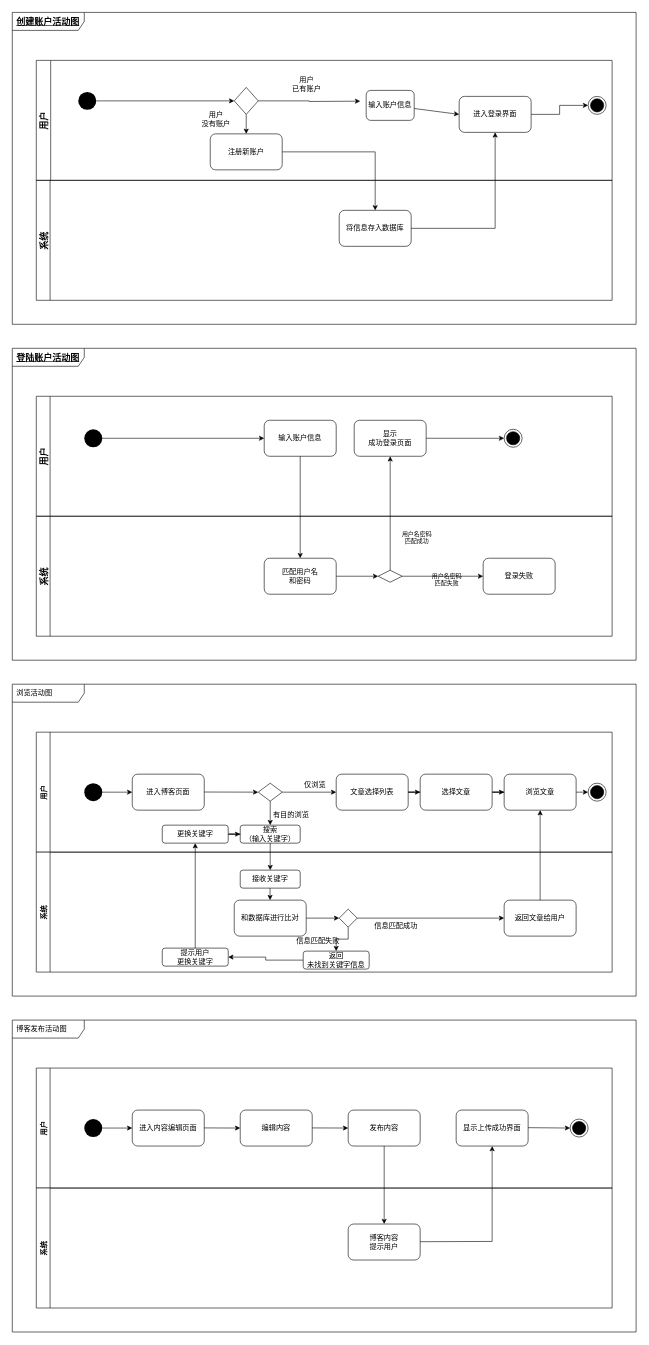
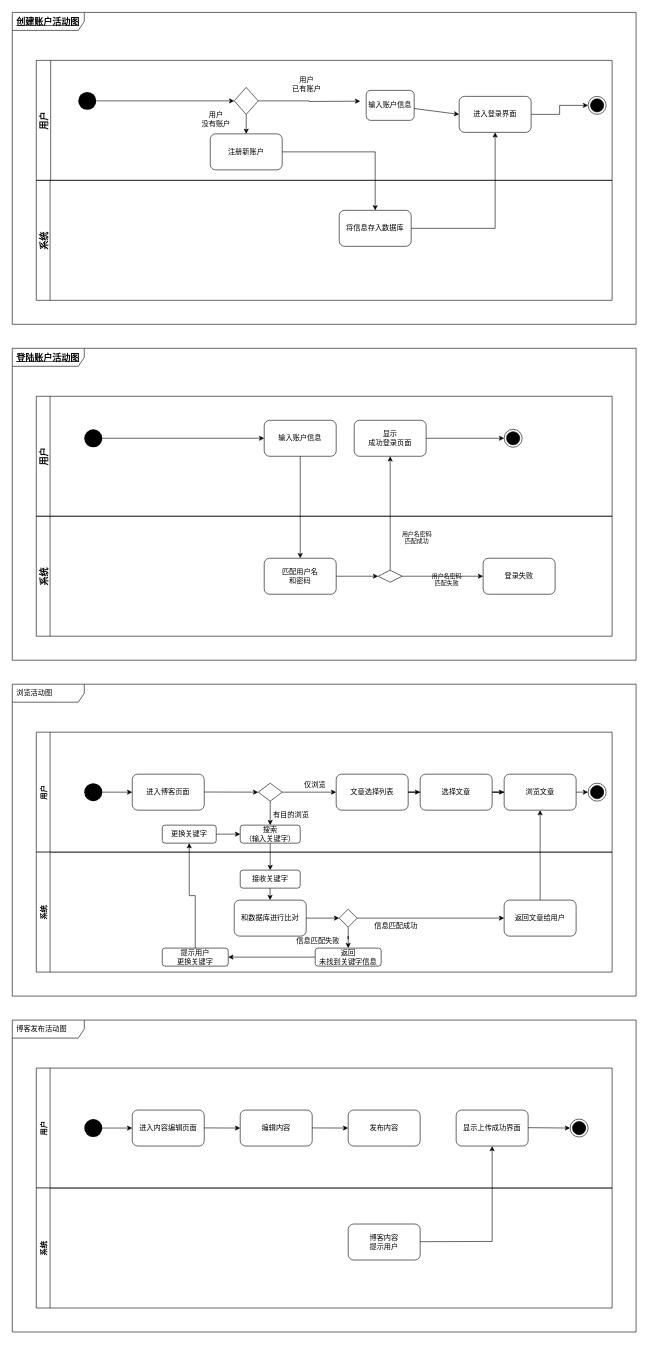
  <mxCell id="0" />
  <mxCell id="1" parent="0" />
  <mxCell id="2" value="浏览活动图" style="shape=umlFrame;whiteSpace=wrap;html=1;width=120;height=30;boundedLbl=1;verticalAlign=middle;align=left;spacingLeft=5;" parent="1" vertex="1"><mxGeometry x="20" y="1140" width="1040" height="520" as="geometry" /></mxCell>
  <mxCell id="3" value="&lt;span style=&quot;font-weight: 700; text-align: center; text-decoration-line: underline;&quot;&gt;登陆账户活动图&lt;/span&gt;" style="shape=umlFrame;whiteSpace=wrap;html=1;width=120;height=30;boundedLbl=1;verticalAlign=middle;align=left;spacingLeft=5;fontSize=15;fillColor=none;" parent="1" vertex="1"><mxGeometry x="20" y="580" width="1040" height="520" as="geometry" /></mxCell>
  <mxCell id="4" value="&lt;span style=&quot;font-weight: 700; text-align: center; text-decoration-line: underline;&quot;&gt;创建账户活动图&lt;/span&gt;" style="shape=umlFrame;whiteSpace=wrap;html=1;width=120;height=30;boundedLbl=1;verticalAlign=middle;align=left;spacingLeft=5;fontSize=15;fillColor=none;" parent="1" vertex="1"><mxGeometry x="20" y="20" width="1040" height="520" as="geometry" /></mxCell>
  <mxCell id="5" value="博客发布活动图" style="shape=umlFrame;whiteSpace=wrap;html=1;width=120;height=30;boundedLbl=1;verticalAlign=middle;align=left;spacingLeft=5;" parent="1" vertex="1"><mxGeometry x="20" y="1700" width="1040" height="520" as="geometry" /></mxCell>
  <mxCell id="6" value="用户" style="swimlane;horizontal=0;" parent="1" vertex="1"><mxGeometry x="60" y="1780" width="960" height="200" as="geometry" /></mxCell>
  <mxCell id="7" value="" style="ellipse;fillColor=#000000;strokeColor=none;" parent="6" vertex="1"><mxGeometry x="80" y="85" width="30" height="30" as="geometry" /></mxCell>
  <mxCell id="8" value="进入内容编辑页面" style="rounded=1;whiteSpace=wrap;html=1;" parent="6" vertex="1"><mxGeometry x="160" y="70" width="120" height="60" as="geometry" /></mxCell>
  <mxCell id="9" value="编辑内容&lt;span style=&quot;color: rgba(0, 0, 0, 0); font-family: monospace; font-size: 0px; text-align: start;&quot;&gt;%3CmxGraphModel%3E%3Croot%3E%3CmxCell%20id%3D%220%22%2F%3E%3CmxCell%20id%3D%221%22%20parent%3D%220%22%2F%3E%3CmxCell%20id%3D%222%22%20value%3D%22%E8%BF%9B%E5%85%A5%E7%BC%96%E8%BE%91%E9%A1%B5%E9%9D%A2%22%20style%3D%22rounded%3D1%3BwhiteSpace%3Dwrap%3Bhtml%3D1%3B%22%20vertex%3D%221%22%20parent%3D%221%22%3E%3CmxGeometry%20x%3D%22240%22%20y%3D%22270%22%20width%3D%22120%22%20height%3D%2260%22%20as%3D%22geometry%22%2F%3E%3C%2FmxCell%3E%3C%2Froot%3E%3C%2FmxGraphModel%3E&lt;/span&gt;" style="rounded=1;whiteSpace=wrap;html=1;" parent="6" vertex="1"><mxGeometry x="340" y="70" width="120" height="60" as="geometry" /></mxCell>
  <mxCell id="10" value="发布内容" style="rounded=1;whiteSpace=wrap;html=1;" parent="6" vertex="1"><mxGeometry x="520" y="70" width="120" height="60" as="geometry" /></mxCell>
  <mxCell id="11" value="显示上传成功界面" style="rounded=1;whiteSpace=wrap;html=1;" parent="6" vertex="1"><mxGeometry x="700" y="70" width="120" height="60" as="geometry" /></mxCell>
  <mxCell id="12" value="" style="endArrow=classic;html=1;rounded=0;exitX=1;exitY=0.5;exitDx=0;exitDy=0;entryX=0;entryY=0.5;entryDx=0;entryDy=0;" parent="6" target="9" edge="1"><mxGeometry width="50" height="50" relative="1" as="geometry"><mxPoint x="280" y="99.76" as="sourcePoint" /><mxPoint x="330" y="99.76" as="targetPoint" /></mxGeometry></mxCell>
  <mxCell id="13" value="" style="endArrow=classic;html=1;rounded=0;exitX=1;exitY=0.5;exitDx=0;exitDy=0;entryX=0;entryY=0.5;entryDx=0;entryDy=0;" parent="6" target="10" edge="1"><mxGeometry width="50" height="50" relative="1" as="geometry"><mxPoint x="460" y="99.76" as="sourcePoint" /><mxPoint x="510" y="99.76" as="targetPoint" /></mxGeometry></mxCell>
  <mxCell id="14" value="" style="ellipse;html=1;shape=endState;fillColor=#000000;strokeColor=#000000;" parent="6" vertex="1"><mxGeometry x="890" y="85" width="30" height="30" as="geometry" /></mxCell>
  <mxCell id="15" value="" style="endArrow=classic;html=1;rounded=0;exitX=1;exitY=0.5;exitDx=0;exitDy=0;entryX=0;entryY=0.5;entryDx=0;entryDy=0;" parent="6" target="14" edge="1"><mxGeometry width="50" height="50" relative="1" as="geometry"><mxPoint x="820" y="99.33" as="sourcePoint" /><mxPoint x="880" y="99.57" as="targetPoint" /></mxGeometry></mxCell>
  <mxCell id="16" value="" style="endArrow=classic;html=1;rounded=0;exitX=1;exitY=0.5;exitDx=0;exitDy=0;entryX=0;entryY=0.5;entryDx=0;entryDy=0;" parent="6" source="7" target="8" edge="1"><mxGeometry width="50" height="50" relative="1" as="geometry"><mxPoint x="400" y="185" as="sourcePoint" /><mxPoint x="150" y="85" as="targetPoint" /></mxGeometry></mxCell>
  <mxCell id="17" value="系统" style="swimlane;horizontal=0;" parent="1" vertex="1"><mxGeometry x="60" y="1980" width="960" height="200" as="geometry" /></mxCell>
  <mxCell id="18" value="博客内容&lt;br&gt;提示用户" style="rounded=1;whiteSpace=wrap;html=1;" parent="17" vertex="1"><mxGeometry x="520" y="60" width="120" height="60" as="geometry" /></mxCell>
  <mxCell id="19" value="" style="endArrow=classic;html=1;rounded=0;exitX=1;exitY=0.5;exitDx=0;exitDy=0;entryX=0.5;entryY=1;entryDx=0;entryDy=0;" parent="17" target="11" edge="1"><mxGeometry width="50" height="50" relative="1" as="geometry"><mxPoint x="640" y="89.47" as="sourcePoint" /><mxPoint x="700" y="89.71" as="targetPoint" /><Array as="points"><mxPoint x="760" y="89" /></Array></mxGeometry></mxCell>
- <mxCell id="20" value="" style="endArrow=classic;html=1;rounded=0;exitX=0.5;exitY=1;exitDx=0;exitDy=0;entryX=0.5;entryY=0;entryDx=0;entryDy=0;" parent="1" source="10" target="18" edge="1"><mxGeometry width="50" height="50" relative="1" as="geometry"><mxPoint x="590" y="1925" as="sourcePoint" /><mxPoint x="630" y="1985" as="targetPoint" /></mxGeometry></mxCell>
  <mxCell id="21" value="用户" style="swimlane;horizontal=0;" parent="1" vertex="1"><mxGeometry x="60" y="1220" width="960" height="200" as="geometry" /></mxCell>
  <mxCell id="22" value="" style="ellipse;fillColor=#000000;strokeColor=none;" parent="21" vertex="1"><mxGeometry x="80" y="85" width="30" height="30" as="geometry" /></mxCell>
  <mxCell id="23" value="进入博客页面" style="rounded=1;whiteSpace=wrap;html=1;" parent="21" vertex="1"><mxGeometry x="160" y="70" width="120" height="60" as="geometry" /></mxCell>
  <mxCell id="24" value="浏览文章" style="rounded=1;whiteSpace=wrap;html=1;" parent="21" vertex="1"><mxGeometry x="780" y="70" width="120" height="60" as="geometry" /></mxCell>
  <mxCell id="25" value="" style="endArrow=classic;html=1;rounded=0;exitX=1;exitY=0.5;exitDx=0;exitDy=0;entryX=0;entryY=0.5;entryDx=0;entryDy=0;" parent="21" target="28" edge="1"><mxGeometry width="50" height="50" relative="1" as="geometry"><mxPoint x="280" y="99.76" as="sourcePoint" /><mxPoint x="340" y="100" as="targetPoint" /></mxGeometry></mxCell>
  <mxCell id="26" value="" style="ellipse;html=1;shape=endState;fillColor=#000000;strokeColor=#000000;" parent="21" vertex="1"><mxGeometry x="920" y="85" width="30" height="30" as="geometry" /></mxCell>
  <mxCell id="27" value="" style="endArrow=classic;html=1;rounded=0;exitX=1;exitY=0.5;exitDx=0;exitDy=0;entryX=0;entryY=0.5;entryDx=0;entryDy=0;" parent="21" source="24" target="26" edge="1"><mxGeometry width="50" height="50" relative="1" as="geometry"><mxPoint x="820" y="99.33" as="sourcePoint" /><mxPoint x="880" y="99.57" as="targetPoint" /></mxGeometry></mxCell>
  <mxCell id="28" value="" style="rhombus;" parent="21" vertex="1"><mxGeometry x="370" y="85" width="40" height="30" as="geometry" /></mxCell>
  <mxCell id="29" value="仅浏览" style="text;html=1;strokeColor=none;fillColor=none;align=center;verticalAlign=middle;whiteSpace=wrap;rounded=0;" parent="21" vertex="1"><mxGeometry x="430" y="80" width="70" height="15" as="geometry" /></mxCell>
  <mxCell id="30" value="有目的浏览" style="text;html=1;strokeColor=none;fillColor=none;align=center;verticalAlign=middle;whiteSpace=wrap;rounded=0;" parent="21" vertex="1"><mxGeometry x="390" y="130" width="70" height="15" as="geometry" /></mxCell>
  <mxCell id="31" value="搜索&lt;br&gt;（输入关键字）" style="rounded=1;whiteSpace=wrap;html=1;" parent="21" vertex="1"><mxGeometry x="340" y="155" width="100" height="30" as="geometry" /></mxCell>
  <mxCell id="32" value="" style="endArrow=classic;html=1;rounded=0;exitX=0.5;exitY=1;exitDx=0;exitDy=0;startArrow=none;entryX=0.5;entryY=0;entryDx=0;entryDy=0;" parent="21" source="28" target="31" edge="1"><mxGeometry width="50" height="50" relative="1" as="geometry"><mxPoint x="389.33" y="130" as="sourcePoint" /><mxPoint x="389" y="145" as="targetPoint" /></mxGeometry></mxCell>
  <mxCell id="33" value="文章选择列表" style="rounded=1;whiteSpace=wrap;html=1;" parent="21" vertex="1"><mxGeometry x="500" y="70" width="120" height="60" as="geometry" /></mxCell>
  <mxCell id="34" value="" style="endArrow=classic;html=1;rounded=0;exitX=1;exitY=0.5;exitDx=0;exitDy=0;entryX=0;entryY=0.5;entryDx=0;entryDy=0;" parent="21" source="22" target="23" edge="1"><mxGeometry width="50" height="50" relative="1" as="geometry"><mxPoint x="400" y="185" as="sourcePoint" /><mxPoint x="150" y="85" as="targetPoint" /></mxGeometry></mxCell>
  <mxCell id="35" style="edgeStyle=orthogonalEdgeStyle;rounded=0;orthogonalLoop=1;jettySize=auto;html=1;" parent="21" source="36" target="31" edge="1"><mxGeometry relative="1" as="geometry" /></mxCell>
- <mxCell id="36" value="更换关键字" style="rounded=1;whiteSpace=wrap;html=1;" parent="21" vertex="1"><mxGeometry x="210" y="155" width="110" height="30" as="geometry" /></mxCell>
+ <mxCell id="36" value="更换关键字" style="rounded=1;whiteSpace=wrap;html=1;" parent="21" vertex="1"><mxGeometry x="210" y="155" width="90" height="30" as="geometry" /></mxCell>
  <mxCell id="37" value="" style="endArrow=classic;html=1;rounded=0;entryX=0;entryY=0.5;entryDx=0;entryDy=0;exitX=1;exitY=0.5;exitDx=0;exitDy=0;" edge="1" parent="21" source="28" target="33"><mxGeometry width="50" height="50" relative="1" as="geometry"><mxPoint x="480" y="180" as="sourcePoint" /><mxPoint x="520" y="130" as="targetPoint" /></mxGeometry></mxCell>
  <mxCell id="38" value="系统" style="swimlane;horizontal=0;" parent="1" vertex="1"><mxGeometry x="60" y="1420" width="960" height="200" as="geometry" /></mxCell>
  <mxCell id="39" value="返回文章给用户" style="rounded=1;whiteSpace=wrap;html=1;" parent="38" vertex="1"><mxGeometry x="780" y="80" width="120" height="60" as="geometry" /></mxCell>
  <mxCell id="40" value="和数据库进行比对" style="rounded=1;whiteSpace=wrap;html=1;" parent="38" vertex="1"><mxGeometry x="330" y="80" width="120" height="60" as="geometry" /></mxCell>
  <mxCell id="41" value="接收关键字" style="rounded=1;whiteSpace=wrap;html=1;" parent="38" vertex="1"><mxGeometry x="340" y="30" width="100" height="30" as="geometry" /></mxCell>
  <mxCell id="42" value="" style="endArrow=classic;html=1;rounded=0;exitX=0.5;exitY=1;exitDx=0;exitDy=0;startArrow=none;" parent="38" target="40" edge="1"><mxGeometry width="50" height="50" relative="1" as="geometry"><mxPoint x="389.67" y="60" as="sourcePoint" /><mxPoint x="389.67" y="100" as="targetPoint" /></mxGeometry></mxCell>
  <mxCell id="43" value="" style="endArrow=classic;html=1;rounded=0;exitX=1;exitY=0.5;exitDx=0;exitDy=0;entryX=0;entryY=0.5;entryDx=0;entryDy=0;" parent="38" target="45" edge="1"><mxGeometry width="50" height="50" relative="1" as="geometry"><mxPoint x="450" y="110.0" as="sourcePoint" /><mxPoint x="490" y="109.62" as="targetPoint" /></mxGeometry></mxCell>
  <mxCell id="44" style="edgeStyle=orthogonalEdgeStyle;rounded=0;orthogonalLoop=1;jettySize=auto;html=1;" parent="38" source="45" target="48" edge="1"><mxGeometry relative="1" as="geometry" /></mxCell>
  <mxCell id="45" value="" style="rhombus;" parent="38" vertex="1"><mxGeometry x="505" y="95" width="30" height="30" as="geometry" /></mxCell>
  <mxCell id="46" value="信息匹配成功" style="text;html=1;strokeColor=none;fillColor=none;align=center;verticalAlign=middle;whiteSpace=wrap;rounded=0;" parent="38" vertex="1"><mxGeometry x="560" y="115" width="80" height="15" as="geometry" /></mxCell>
  <mxCell id="47" style="edgeStyle=orthogonalEdgeStyle;rounded=0;orthogonalLoop=1;jettySize=auto;html=1;" parent="38" source="48" target="51" edge="1"><mxGeometry relative="1" as="geometry" /></mxCell>
- <mxCell id="48" value="返回&lt;br&gt;未找到关键字信息" style="rounded=1;whiteSpace=wrap;html=1;" parent="38" vertex="1"><mxGeometry x="445" y="165" width="110" height="30" as="geometry" /></mxCell>
+ <mxCell id="48" value="返回&lt;br&gt;未找到关键字信息" style="rounded=1;whiteSpace=wrap;html=1;" parent="38" vertex="1"><mxGeometry x="465" y="160" width="110" height="30" as="geometry" /></mxCell>
  <mxCell id="49" value="" style="endArrow=classic;html=1;rounded=0;exitX=1;exitY=0.5;exitDx=0;exitDy=0;entryX=0;entryY=0.5;entryDx=0;entryDy=0;" parent="38" source="45" target="39" edge="1"><mxGeometry width="50" height="50" relative="1" as="geometry"><mxPoint x="550" y="140.38" as="sourcePoint" /><mxPoint x="590" y="140" as="targetPoint" /></mxGeometry></mxCell>
  <mxCell id="50" value="信息匹配失败" style="text;html=1;strokeColor=none;fillColor=none;align=center;verticalAlign=middle;whiteSpace=wrap;rounded=0;" parent="38" vertex="1"><mxGeometry x="430" y="140" width="80" height="15" as="geometry" /></mxCell>
  <mxCell id="51" value="提示用户&lt;br&gt;更换关键字" style="rounded=1;whiteSpace=wrap;html=1;" parent="38" vertex="1"><mxGeometry x="210" y="160" width="110" height="30" as="geometry" /></mxCell>
  <mxCell id="52" value="" style="endArrow=classic;html=1;rounded=0;exitX=0.5;exitY=1;exitDx=0;exitDy=0;startArrow=none;entryX=0.5;entryY=0;entryDx=0;entryDy=0;" parent="1" source="31" target="41" edge="1"><mxGeometry width="50" height="50" relative="1" as="geometry"><mxPoint x="439.09" y="1335" as="sourcePoint" /><mxPoint x="439" y="1430" as="targetPoint" /></mxGeometry></mxCell>
  <mxCell id="53" value="" style="endArrow=classic;html=1;rounded=0;exitX=0.5;exitY=0;exitDx=0;exitDy=0;startArrow=none;entryX=0.5;entryY=1;entryDx=0;entryDy=0;" parent="1" source="39" target="24" edge="1"><mxGeometry width="50" height="50" relative="1" as="geometry"><mxPoint x="449.67" y="1470" as="sourcePoint" /><mxPoint x="449.884" y="1525" as="targetPoint" /></mxGeometry></mxCell>
  <mxCell id="54" value="用户" style="swimlane;horizontal=0;fontSize=15;fillColor=none;startSize=24;" parent="1" vertex="1"><mxGeometry x="60" y="100" width="960" height="200" as="geometry" /></mxCell>
  <mxCell id="55" style="edgeStyle=orthogonalEdgeStyle;rounded=0;orthogonalLoop=1;jettySize=auto;html=1;entryX=0;entryY=0.5;entryDx=0;entryDy=0;" parent="54" source="56" target="57" edge="1"><mxGeometry relative="1" as="geometry" /></mxCell>
  <mxCell id="56" value="" style="ellipse;fillColor=#000000;strokeColor=none;fontSize=16;" parent="54" vertex="1"><mxGeometry x="70" y="52.5" width="30" height="30" as="geometry" /></mxCell>
  <mxCell id="57" value="" style="rhombus;whiteSpace=wrap;html=1;fontSize=16;fillColor=none;" parent="54" vertex="1"><mxGeometry x="330" y="45" width="40" height="45" as="geometry" /></mxCell>
  <mxCell id="58" value="用户&lt;br&gt;没有账户" style="text;html=1;strokeColor=none;fillColor=none;align=center;verticalAlign=middle;whiteSpace=wrap;rounded=0;fontSize=12;" parent="54" vertex="1"><mxGeometry x="270" y="82.5" width="60" height="30" as="geometry" /></mxCell>
  <mxCell id="59" value="" style="ellipse;html=1;shape=endState;fillColor=#000000;strokeColor=#000000;fontSize=12;" parent="54" vertex="1"><mxGeometry x="920" y="60" width="30" height="30" as="geometry" /></mxCell>
  <mxCell id="60" style="edgeStyle=orthogonalEdgeStyle;rounded=0;orthogonalLoop=1;jettySize=auto;html=1;entryX=0;entryY=0.5;entryDx=0;entryDy=0;" parent="54" source="61" target="59" edge="1"><mxGeometry relative="1" as="geometry" /></mxCell>
  <mxCell id="61" value="进入登录界面" style="rounded=1;whiteSpace=wrap;html=1;" parent="54" vertex="1"><mxGeometry x="705" y="60" width="120" height="60" as="geometry" /></mxCell>
  <mxCell id="62" value="注册新账户" style="rounded=1;whiteSpace=wrap;html=1;" parent="54" vertex="1"><mxGeometry x="290" y="122.5" width="120" height="60" as="geometry" /></mxCell>
  <mxCell id="63" style="edgeStyle=orthogonalEdgeStyle;rounded=0;orthogonalLoop=1;jettySize=auto;html=1;" parent="54" source="57" edge="1"><mxGeometry relative="1" as="geometry"><Array as="points" /><mxPoint x="540" y="68" as="targetPoint" /></mxGeometry></mxCell>
  <mxCell id="64" value="" style="endArrow=classic;html=1;rounded=0;exitX=0.5;exitY=1;exitDx=0;exitDy=0;entryX=0.5;entryY=0;entryDx=0;entryDy=0;" edge="1" parent="54" source="57" target="62"><mxGeometry width="50" height="50" relative="1" as="geometry"><mxPoint x="330" y="190" as="sourcePoint" /><mxPoint x="380" y="140" as="targetPoint" /></mxGeometry></mxCell>
  <mxCell id="65" value="系统" style="swimlane;horizontal=0;fontSize=15;fillColor=none;" parent="1" vertex="1"><mxGeometry x="60" y="300" width="960" height="200" as="geometry" /></mxCell>
  <mxCell id="66" value="将信息存入数据库" style="rounded=1;whiteSpace=wrap;html=1;" parent="65" vertex="1"><mxGeometry x="505" y="50" width="120" height="60" as="geometry" /></mxCell>
  <mxCell id="67" value="用户" style="swimlane;horizontal=0;fontSize=15;fillColor=none;startSize=23;" parent="1" vertex="1"><mxGeometry x="60" y="660" width="960" height="200" as="geometry" /></mxCell>
  <mxCell id="68" style="edgeStyle=orthogonalEdgeStyle;rounded=0;orthogonalLoop=1;jettySize=auto;html=1;" parent="67" source="69" target="71" edge="1"><mxGeometry relative="1" as="geometry" /></mxCell>
  <mxCell id="69" value="" style="ellipse;fillColor=#000000;strokeColor=none;fontSize=16;" parent="67" vertex="1"><mxGeometry x="80" y="55" width="30" height="30" as="geometry" /></mxCell>
  <mxCell id="70" value="" style="ellipse;html=1;shape=endState;fillColor=#000000;strokeColor=#000000;fontSize=12;" parent="67" vertex="1"><mxGeometry x="780" y="55" width="30" height="30" as="geometry" /></mxCell>
  <mxCell id="71" value="输入账户信息" style="rounded=1;whiteSpace=wrap;html=1;" parent="67" vertex="1"><mxGeometry x="380" y="40" width="120" height="60" as="geometry" /></mxCell>
  <mxCell id="72" style="edgeStyle=orthogonalEdgeStyle;rounded=0;orthogonalLoop=1;jettySize=auto;html=1;entryX=0;entryY=0.5;entryDx=0;entryDy=0;" parent="67" source="73" target="70" edge="1"><mxGeometry relative="1" as="geometry" /></mxCell>
  <mxCell id="73" value="显示&lt;br&gt;成功登录页面&lt;span style=&quot;color: rgba(0, 0, 0, 0); font-family: monospace; font-size: 0px; text-align: start;&quot;&gt;%3CmxGraphModel%3E%3Croot%3E%3CmxCell%20id%3D%220%22%2F%3E%3CmxCell%20id%3D%221%22%20parent%3D%220%22%2F%3E%3CmxCell%20id%3D%222%22%20value%3D%22%E8%BE%93%E5%85%A5%E8%B4%A6%E6%88%B7%E4%BF%A1%E6%81%AF%22%20style%3D%22rounded%3D1%3BwhiteSpace%3Dwrap%3Bhtml%3D1%3B%22%20vertex%3D%221%22%20parent%3D%221%22%3E%3CmxGeometry%20x%3D%221300%22%20y%3D%22620%22%20width%3D%22120%22%20height%3D%2260%22%20as%3D%22geometry%22%2F%3E%3C%2FmxCell%3E%3C%2Froot%3E%3C%2FmxGraphModel%3E&lt;/span&gt;" style="rounded=1;whiteSpace=wrap;html=1;" parent="67" vertex="1"><mxGeometry x="530" y="40" width="120" height="60" as="geometry" /></mxCell>
  <mxCell id="74" style="edgeStyle=orthogonalEdgeStyle;rounded=0;orthogonalLoop=1;jettySize=auto;html=1;entryX=0.5;entryY=1;entryDx=0;entryDy=0;" parent="1" source="51" target="36" edge="1"><mxGeometry relative="1" as="geometry" /></mxCell>
  <mxCell id="75" style="edgeStyle=orthogonalEdgeStyle;rounded=0;orthogonalLoop=1;jettySize=auto;html=1;" parent="1" source="76" target="24" edge="1"><mxGeometry relative="1" as="geometry" /></mxCell>
  <mxCell id="76" value="选择文章" style="rounded=1;whiteSpace=wrap;html=1;" parent="1" vertex="1"><mxGeometry x="700" y="1290" width="120" height="60" as="geometry" /></mxCell>
  <mxCell id="77" style="edgeStyle=orthogonalEdgeStyle;rounded=0;orthogonalLoop=1;jettySize=auto;html=1;entryX=0;entryY=0.5;entryDx=0;entryDy=0;" parent="1" source="33" target="76" edge="1"><mxGeometry relative="1" as="geometry" /></mxCell>
  <mxCell id="78" value="系统" style="swimlane;horizontal=0;fontSize=15;fillColor=none;" parent="1" vertex="1"><mxGeometry x="60" y="860" width="960" height="200" as="geometry" /></mxCell>
  <mxCell id="79" style="edgeStyle=orthogonalEdgeStyle;rounded=0;orthogonalLoop=1;jettySize=auto;html=1;" parent="78" source="80" target="81" edge="1"><mxGeometry relative="1" as="geometry" /></mxCell>
  <mxCell id="80" value="匹配用户名&lt;br&gt;和密码" style="rounded=1;whiteSpace=wrap;html=1;" parent="78" vertex="1"><mxGeometry x="380" y="70" width="120" height="60" as="geometry" /></mxCell>
  <mxCell id="81" value="" style="rhombus;whiteSpace=wrap;html=1;fontSize=15;fillColor=none;" parent="78" vertex="1"><mxGeometry x="570" y="90" width="40" height="20" as="geometry" /></mxCell>
  <mxCell id="82" value="用户名密码&lt;br&gt;匹配成功" style="text;html=1;strokeColor=none;fillColor=none;align=center;verticalAlign=middle;whiteSpace=wrap;rounded=0;fontSize=10;" parent="78" vertex="1"><mxGeometry x="600" y="20" width="70" height="30" as="geometry" /></mxCell>
  <mxCell id="83" value="用户名密码&lt;br&gt;匹配失败" style="text;html=1;strokeColor=none;fillColor=none;align=center;verticalAlign=middle;whiteSpace=wrap;rounded=0;fontSize=10;" parent="78" vertex="1"><mxGeometry x="650" y="90" width="70" height="30" as="geometry" /></mxCell>
  <mxCell id="84" value="登录失败" style="rounded=1;whiteSpace=wrap;html=1;" vertex="1" parent="78"><mxGeometry x="745" y="70" width="120" height="60" as="geometry" /></mxCell>
  <mxCell id="85" value="" style="endArrow=classic;html=1;rounded=0;entryX=0;entryY=0.5;entryDx=0;entryDy=0;exitX=1;exitY=0.5;exitDx=0;exitDy=0;" edge="1" parent="78" source="81" target="84"><mxGeometry width="50" height="50" relative="1" as="geometry"><mxPoint x="680" y="-120" as="sourcePoint" /><mxPoint x="730" y="-170" as="targetPoint" /></mxGeometry></mxCell>
  <mxCell id="86" style="edgeStyle=orthogonalEdgeStyle;rounded=0;orthogonalLoop=1;jettySize=auto;html=1;exitX=0.5;exitY=0;exitDx=0;exitDy=0;" parent="1" source="81" target="73" edge="1"><mxGeometry relative="1" as="geometry" /></mxCell>
  <mxCell id="87" style="edgeStyle=orthogonalEdgeStyle;rounded=0;orthogonalLoop=1;jettySize=auto;html=1;" parent="1" source="71" target="80" edge="1"><mxGeometry relative="1" as="geometry" /></mxCell>
  <mxCell id="88" value="用户&lt;br&gt;已有账户" style="text;html=1;strokeColor=none;fillColor=none;align=center;verticalAlign=middle;whiteSpace=wrap;rounded=0;fontSize=12;" parent="1" vertex="1"><mxGeometry x="480" y="120" width="62" height="40" as="geometry" /></mxCell>
  <mxCell id="89" style="edgeStyle=orthogonalEdgeStyle;rounded=0;orthogonalLoop=1;jettySize=auto;html=1;entryX=0.5;entryY=0;entryDx=0;entryDy=0;exitX=1;exitY=0.5;exitDx=0;exitDy=0;" parent="1" source="62" target="66" edge="1"><mxGeometry relative="1" as="geometry"><mxPoint x="430" y="282.5" as="sourcePoint" /></mxGeometry></mxCell>
  <mxCell id="90" style="edgeStyle=orthogonalEdgeStyle;rounded=0;orthogonalLoop=1;jettySize=auto;html=1;entryX=0.5;entryY=1;entryDx=0;entryDy=0;exitX=1;exitY=0.5;exitDx=0;exitDy=0;" parent="1" source="66" target="61" edge="1"><mxGeometry relative="1" as="geometry"><mxPoint x="790" y="400" as="sourcePoint" /></mxGeometry></mxCell>
  <mxCell id="91" value="输入账户信息" style="rounded=1;whiteSpace=wrap;html=1;" vertex="1" parent="1"><mxGeometry x="610" y="150" width="80" height="50" as="geometry" /></mxCell>
  <mxCell id="92" value="" style="endArrow=classic;html=1;rounded=0;entryX=0;entryY=0.5;entryDx=0;entryDy=0;" edge="1" parent="1" source="91" target="61"><mxGeometry width="50" height="50" relative="1" as="geometry"><mxPoint x="670" y="280" as="sourcePoint" /><mxPoint x="720" y="230" as="targetPoint" /></mxGeometry></mxCell>
